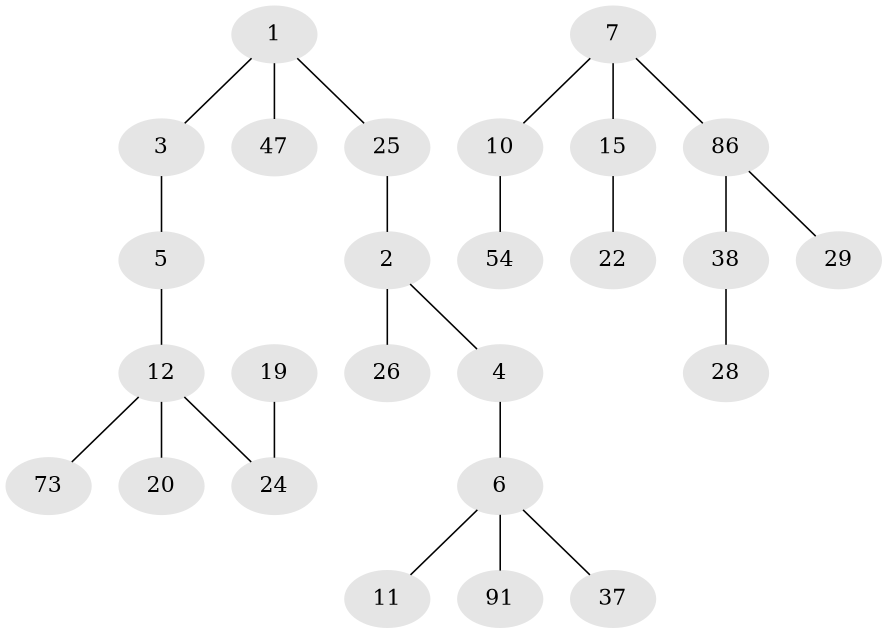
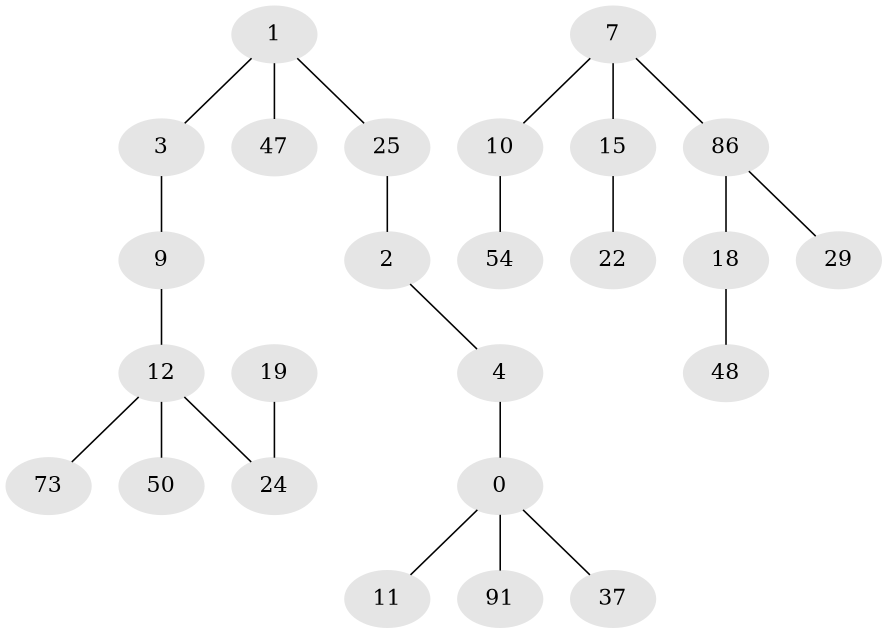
  graph {
    node [color=gray90 style=filled]
    edge [weight=1.0]
    1
    3
    n3 [label=47]
    25
    2
    4
-   26
-   5
-   6
+   5 [label=9]
+   6 [label=0]
    12
    11
    n12 [label=91]
    n13 [label=37]
    7
    10
    15
    n17 [label=86]
    n18 [label=73]
-   20
+   20 [label=50]
    24
    n21 [label=54]
    22
-   18 [label=38]
+   18
    n24 [label=29]
    19
-   28
+   28 [label=48]
    1 -- 3
    1 -- n3
    1 -- 25
    3 -- 5
    25 -- 2
    2 -- 4
-   2 -- 26
    4 -- 6
    5 -- 12
    6 -- 11
    6 -- n12
    6 -- n13
    12 -- n18
    12 -- 20
    12 -- 24
    7 -- 10
    7 -- 15
    7 -- n17
    10 -- n21
    15 -- 22
    n17 -- 18
    n17 -- n24
    18 -- 28
    19 -- 24
  }
